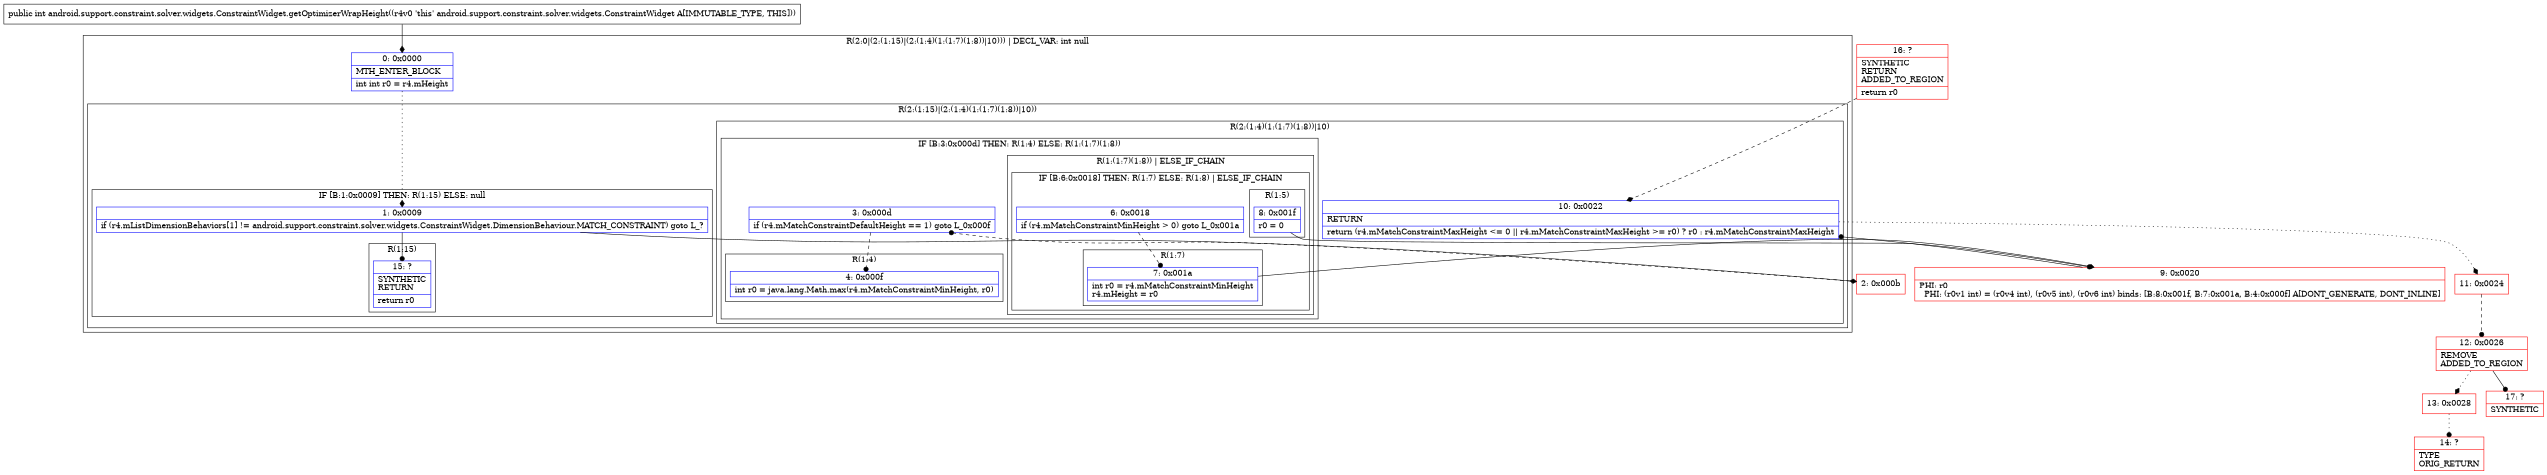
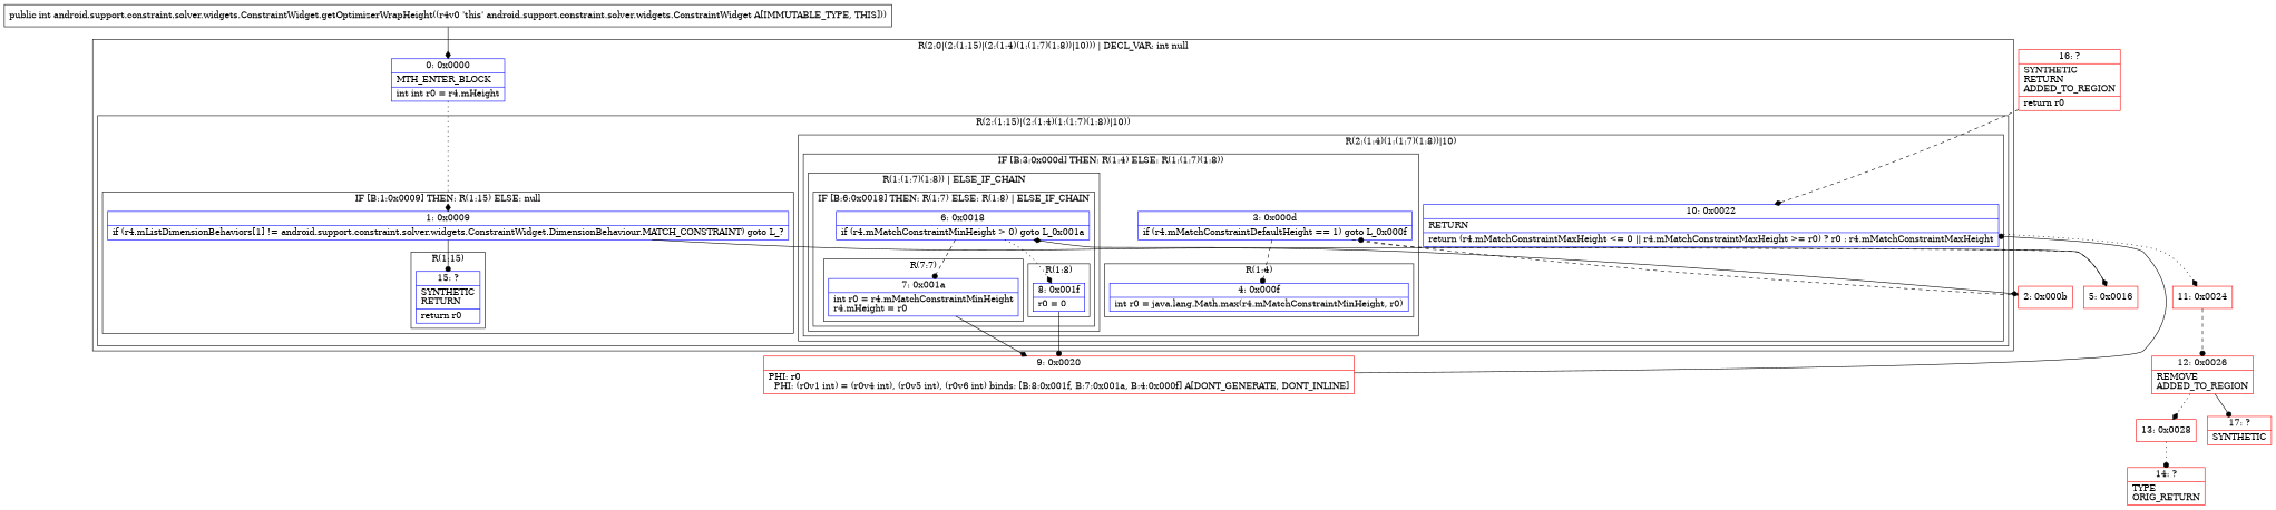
  digraph {
    node [color=blue shape=record]
    edge [arrowhead=diamond style=solid]
    n1 [label="{15\:\ ?|SYNTHETIC\lRETURN\l|return r0\l}"]
    n2 [label="{1\:\ 0x0009|if (r4.mListDimensionBehaviors[1] != android.support.constraint.solver.widgets.ConstraintWidget.DimensionBehaviour.MATCH_CONSTRAINT) goto L_?\l}"]
    n3 [label="{4\:\ 0x000f|int r0 = java.lang.Math.max(r4.mMatchConstraintMinHeight, r0)\l}"]
    n4 [label="{7\:\ 0x001a|int r0 = r4.mMatchConstraintMinHeight\lr4.mHeight = r0\l}"]
    n5 [label="{8\:\ 0x001f|r0 = 0\l}"]
    n6 [label="{6\:\ 0x0018|if (r4.mMatchConstraintMinHeight \> 0) goto L_0x001a\l}"]
    n7 [label="{3\:\ 0x000d|if (r4.mMatchConstraintDefaultHeight == 1) goto L_0x000f\l}"]
    n8 [label="{10\:\ 0x0022|RETURN\l|return (r4.mMatchConstraintMaxHeight \<= 0 \|\| r4.mMatchConstraintMaxHeight \>= r0) ? r0 : r4.mMatchConstraintMaxHeight\l}"]
    n9 [label="{0\:\ 0x0000|MTH_ENTER_BLOCK\l|int int r0 = r4.mHeight\l}"]
    n10 [color=red label="{2\:\ 0x000b}"]
    n11 [color=red label="{9\:\ 0x0020|PHI: r0 \l  PHI: (r0v1 int) = (r0v4 int), (r0v5 int), (r0v6 int) binds: [B:8:0x001f, B:7:0x001a, B:4:0x000f] A[DONT_GENERATE, DONT_INLINE]\l}"]
+   n12 [color=red label="{5\:\ 0x0016}"]
    n13 [color=red label="{11\:\ 0x0024}"]
    n14 [color=red label="{12\:\ 0x0026|REMOVE\lADDED_TO_REGION\l}"]
    n15 [color=red label="{16\:\ ?|SYNTHETIC\lRETURN\lADDED_TO_REGION\l|return r0\l}"]
    n16 [color=red label="{13\:\ 0x0028}"]
    n17 [color=red label="{17\:\ ?|SYNTHETIC\l}"]
    n18 [color=red label="{14\:\ ?|TYPE\lORIG_RETURN\l}"]
    n19 [label="{public int android.support.constraint.solver.widgets.ConstraintWidget.getOptimizerWrapHeight((r4v0 'this' android.support.constraint.solver.widgets.ConstraintWidget A[IMMUTABLE_TYPE, THIS])) }" color=""]
    subgraph cluster_1 {
      label="R(2:0|(2:(1:15)|(2:(1:4)(1:(1:7)(1:8))|10))) | DECL_VAR: int null\l"
      n9
      subgraph cluster_2 {
        label="R(2:(1:15)|(2:(1:4)(1:(1:7)(1:8))|10))"
        subgraph cluster_3 {
          label="IF [B:1:0x0009] THEN: R(1:15) ELSE: null"
          n2
          subgraph cluster_4 {
            label="R(1:15)"
            n1
          }
        }
        subgraph cluster_5 {
          label="R(2:(1:4)(1:(1:7)(1:8))|10)"
          n8
          subgraph cluster_6 {
            label="IF [B:3:0x000d] THEN: R(1:4) ELSE: R(1:(1:7)(1:8))"
            n7
            subgraph cluster_7 {
              label="R(1:4)"
              n3
            }
            subgraph cluster_8 {
              label="R(1:(1:7)(1:8)) | ELSE_IF_CHAIN\l"
              subgraph cluster_9 {
                label="IF [B:6:0x0018] THEN: R(1:7) ELSE: R(1:8) | ELSE_IF_CHAIN\l"
                n6
                subgraph cluster_10 {
-                 label="R(1:7)"
+                 label="R(7:7)"
                  n4
                }
                subgraph cluster_11 {
-                 label="R(1:5)"
+                 label="R(1:8)"
                  n5
                }
              }
            }
          }
        }
      }
    }
    n2 -> n1 [arrowhead=dot]
    n2 -> n10
    n4 -> n11
    n5 -> n11 [arrowhead=dot]
    n6 -> n4 [arrowhead=dot style=dashed]
+   n6 -> n5 [style=dotted]
    n7 -> n3 [arrowhead=dot style=dashed]
+   n7 -> n12 [style=dashed]
    n8 -> n13 [style=dotted]
    n9 -> n2 [style=dotted]
    n10 -> n7 [arrowhead=dot style=dashed]
    n11 -> n8 [arrowhead=dot]
+   n12 -> n6
    n13 -> n14 [arrowhead=dot style=dashed]
    n14 -> n16 [style=dotted]
    n14 -> n17 [arrowhead=dot]
    n15 -> n8 [style=dashed]
    n16 -> n18 [arrowhead=dot style=dotted]
    n19 -> n9
  }
